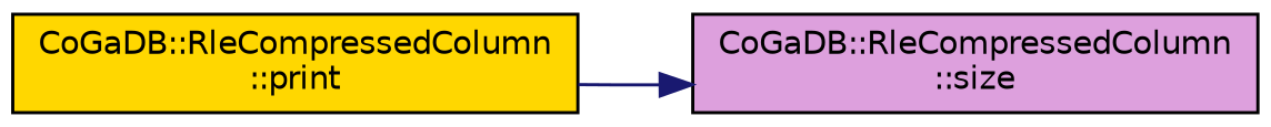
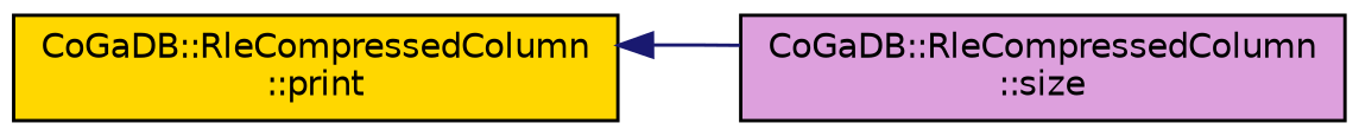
  digraph {
    rankdir=LR
    node [color=black fontname=Helvetica fontsize=10 shape=record style=filled]
    n1 [fillcolor=gold fontcolor=black height=0.2 label="CoGaDB::RleCompressedColumn\l::print" width=0.4]
    n2 [fillcolor=plum height=0.2 label="CoGaDB::RleCompressedColumn\l::size" width=0.4]
-   n1 -> n2 [color=midnightblue fontname=Helvetica fontsize=10 labelfontname=Helvetica labelfontsize=10 style=solid]
+   n2 -> n1 [color=midnightblue fontname=Helvetica fontsize=10 labelfontname=Helvetica labelfontsize=10 style=solid]
  }
